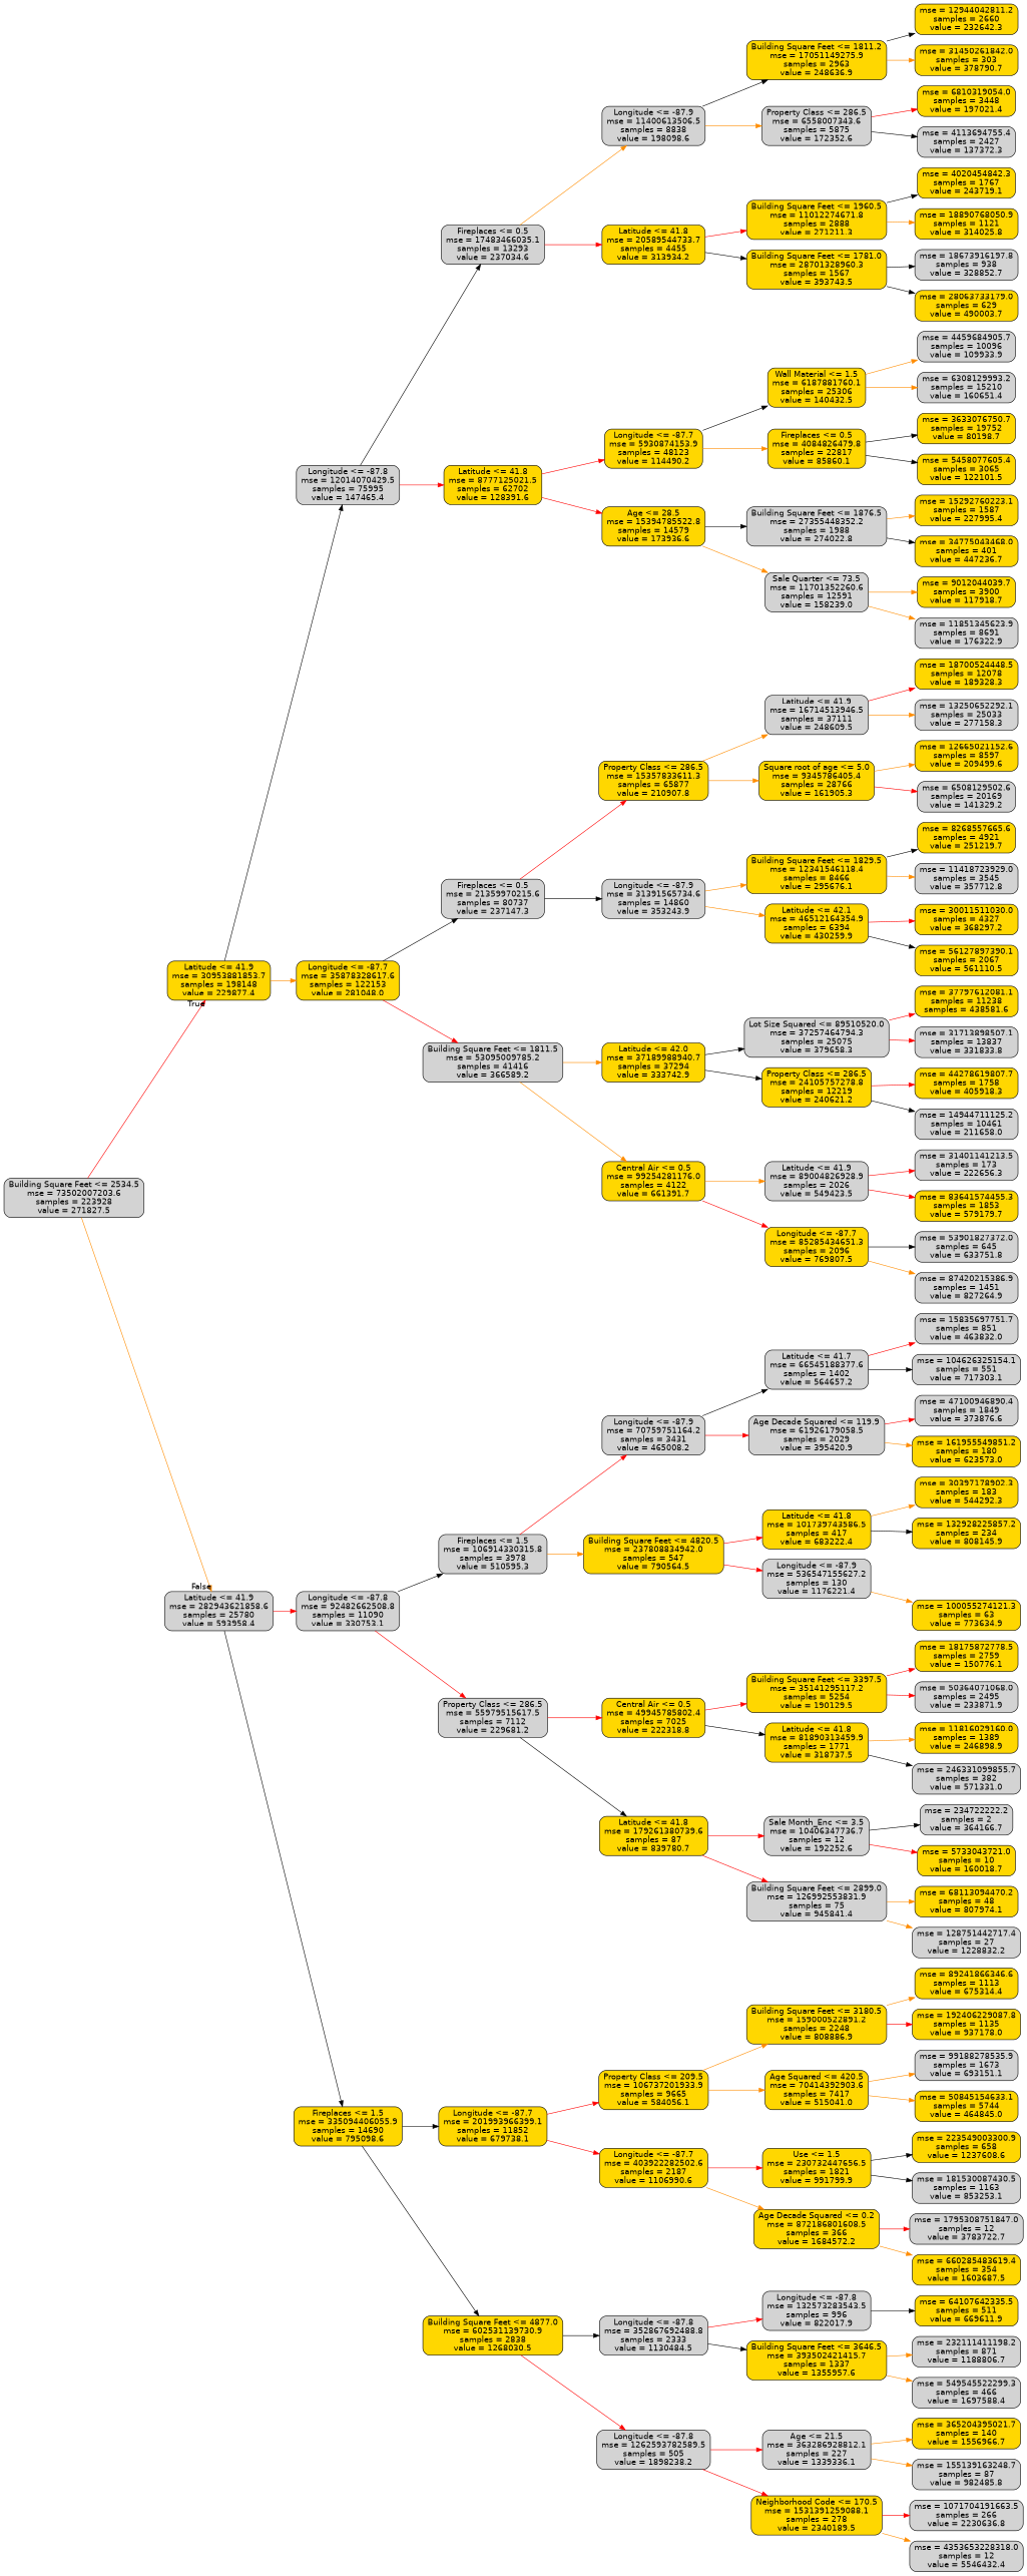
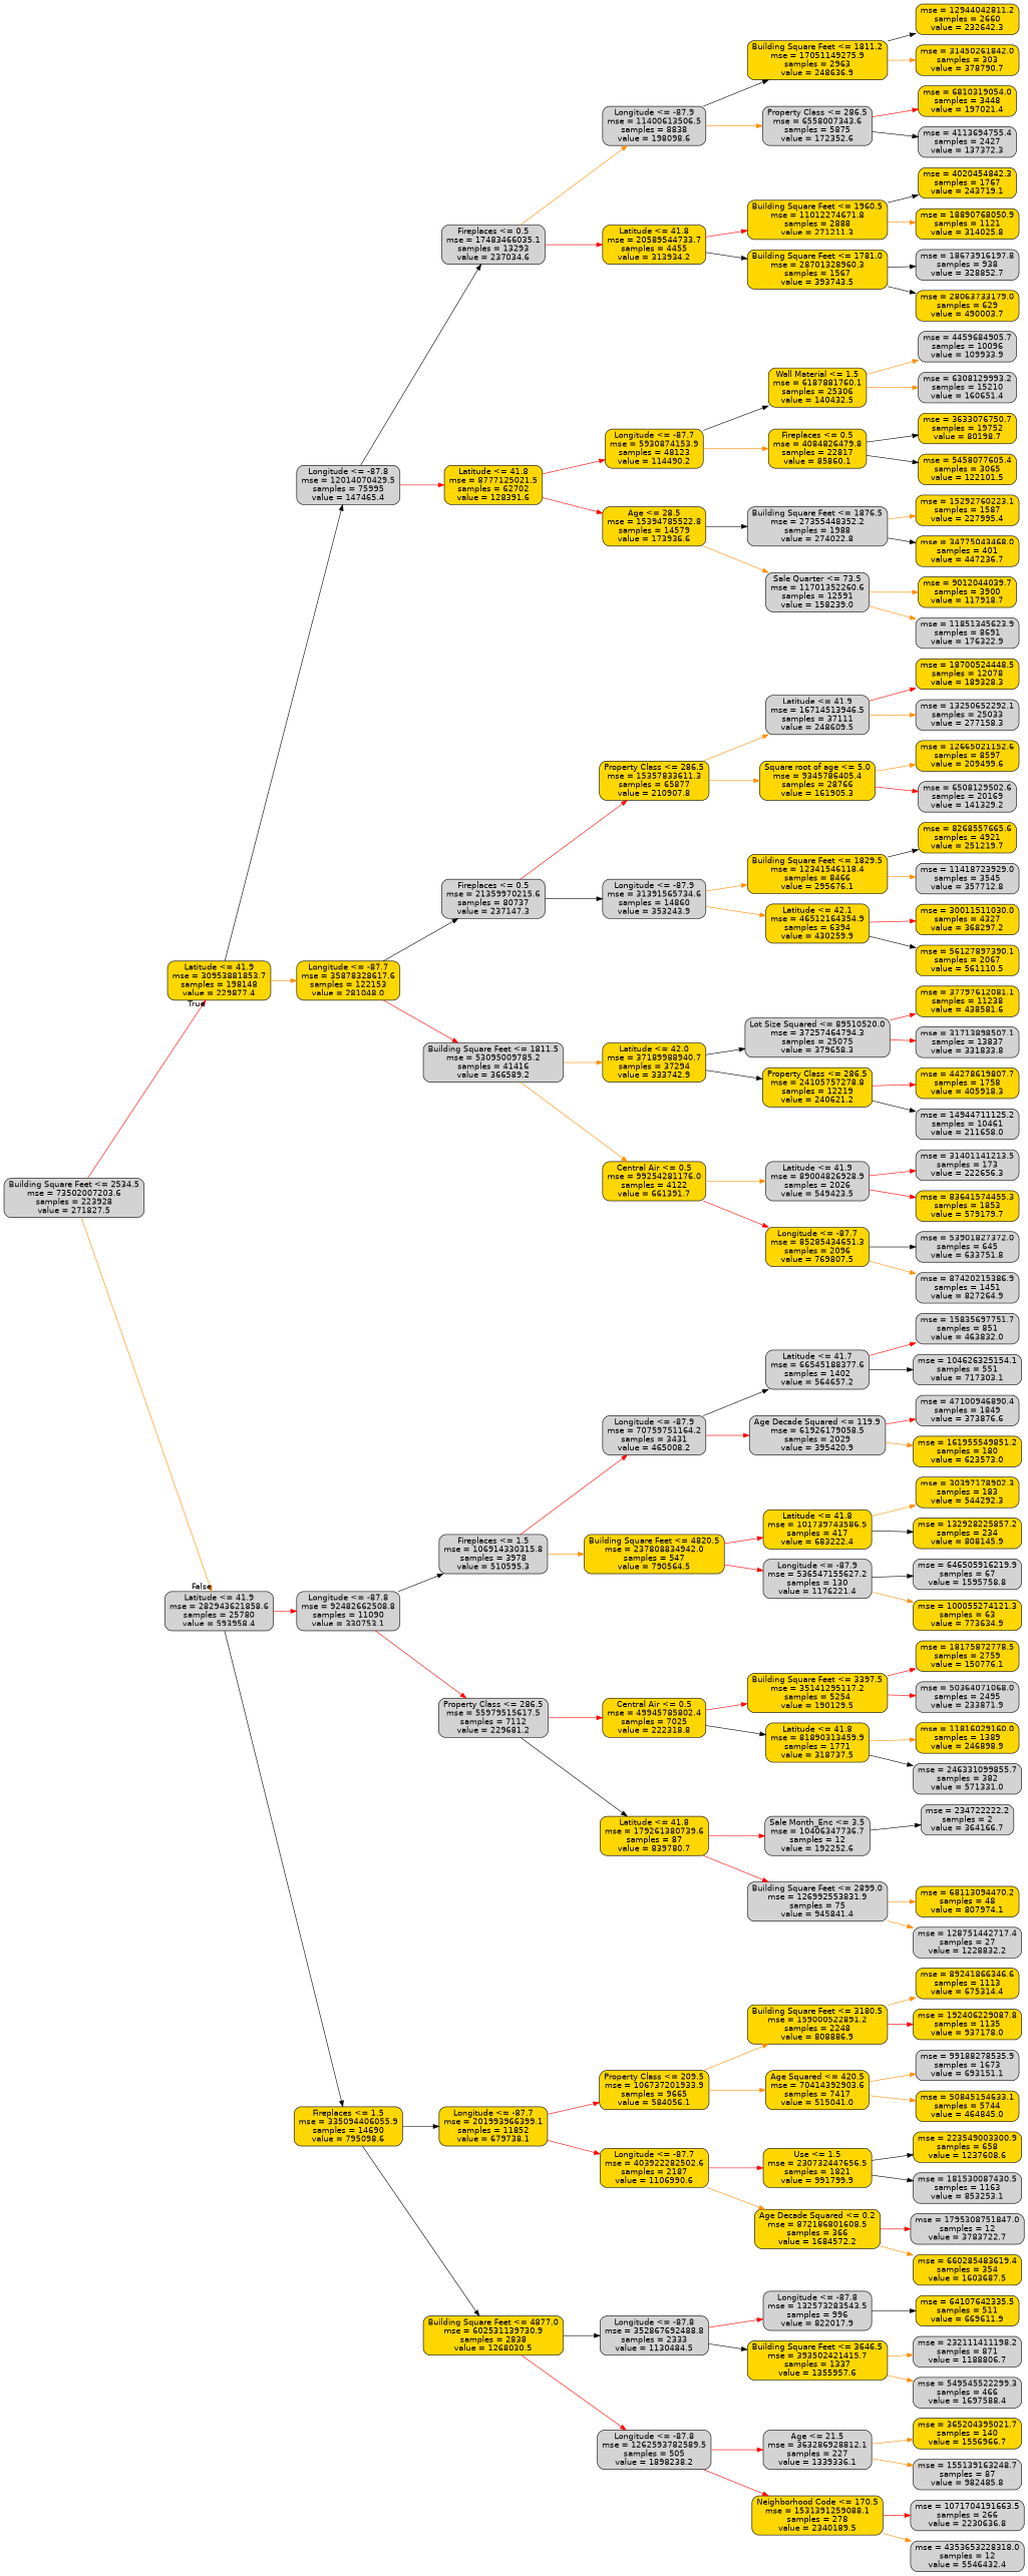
  digraph {
    rankdir=LR
    node [color=black fillcolor=gold fontname=helvetica shape=box style="rounded,filled"]
    edge [color=red fontname=helvetica]
    n1 [fillcolor=lightgrey label="Building Square Feet <= 2534.5\nmse = 73502007203.6\nsamples = 223928\nvalue = 271827.5"]
    n2 [label="Latitude <= 41.9\nmse = 30953881853.7\nsamples = 198148\nvalue = 229877.4"]
    n3 [fillcolor=lightgrey label="Latitude <= 41.9\nmse = 282943621858.6\nsamples = 25780\nvalue = 593958.4"]
    n4 [fillcolor=lightgrey label="Longitude <= -87.8\nmse = 12014070429.5\nsamples = 75995\nvalue = 147465.4"]
    n5 [label="Longitude <= -87.7\nmse = 35878328617.6\nsamples = 122153\nvalue = 281048.0"]
    n6 [fillcolor=lightgrey label="Longitude <= -87.8\nmse = 92482662508.8\nsamples = 11090\nvalue = 330753.1"]
    n7 [label="Fireplaces <= 1.5\nmse = 335094406055.9\nsamples = 14690\nvalue = 795098.6"]
    n8 [fillcolor=lightgrey label="Fireplaces <= 0.5\nmse = 17483466035.1\nsamples = 13293\nvalue = 237034.6"]
    n9 [label="Latitude <= 41.8\nmse = 8777125021.5\nsamples = 62702\nvalue = 128391.6"]
    n10 [fillcolor=lightgrey label="Fireplaces <= 0.5\nmse = 21359970215.6\nsamples = 80737\nvalue = 237147.3"]
    n11 [fillcolor=lightgrey label="Building Square Feet <= 1811.5\nmse = 53095009785.2\nsamples = 41416\nvalue = 366589.2"]
    n12 [fillcolor=lightgrey label="Longitude <= -87.9\nmse = 11400613506.5\nsamples = 8838\nvalue = 198098.6"]
    n13 [label="Latitude <= 41.8\nmse = 20589544733.7\nsamples = 4455\nvalue = 313934.2"]
    n14 [label="Longitude <= -87.7\nmse = 5930874153.9\nsamples = 48123\nvalue = 114490.2"]
    n15 [label="Age <= 28.5\nmse = 15394785522.8\nsamples = 14579\nvalue = 173936.6"]
    n16 [label="Building Square Feet <= 1811.2\nmse = 17051149275.9\nsamples = 2963\nvalue = 248636.9"]
    n17 [fillcolor=lightgrey label="Property Class <= 286.5\nmse = 6558007343.6\nsamples = 5875\nvalue = 172352.6"]
    n18 [label="Building Square Feet <= 1960.5\nmse = 11012274671.8\nsamples = 2888\nvalue = 271211.3"]
    n19 [label="Building Square Feet <= 1781.0\nmse = 28701328960.3\nsamples = 1567\nvalue = 393743.5"]
    n20 [label="mse = 12944042811.2\nsamples = 2660\nvalue = 232642.3"]
    n21 [label="mse = 31450261842.0\nsamples = 303\nvalue = 378790.7"]
    n22 [label="mse = 6810319054.0\nsamples = 3448\nvalue = 197021.4"]
    n23 [fillcolor=lightgrey label="mse = 4113694755.4\nsamples = 2427\nvalue = 137372.3"]
    n24 [label="mse = 4020454842.3\nsamples = 1767\nvalue = 243719.1"]
    n25 [label="mse = 18890768050.9\nsamples = 1121\nvalue = 314025.8"]
    n26 [fillcolor=lightgrey label="mse = 18673916197.8\nsamples = 938\nvalue = 328852.7"]
    n27 [label="mse = 28063733179.0\nsamples = 629\nvalue = 490003.7"]
    n28 [label="Wall Material <= 1.5\nmse = 6187881760.1\nsamples = 25306\nvalue = 140432.5"]
    n29 [label="Fireplaces <= 0.5\nmse = 4084826479.8\nsamples = 22817\nvalue = 85860.1"]
    n30 [fillcolor=lightgrey label="Building Square Feet <= 1876.5\nmse = 27355448352.2\nsamples = 1988\nvalue = 274022.8"]
    n31 [fillcolor=lightgrey label="Sale Quarter <= 73.5\nmse = 11701352260.6\nsamples = 12591\nvalue = 158239.0"]
    n32 [fillcolor=lightgrey label="mse = 4459684905.7\nsamples = 10096\nvalue = 109933.9"]
    n33 [fillcolor=lightgrey label="mse = 6308129993.2\nsamples = 15210\nvalue = 160651.4"]
    n34 [label="mse = 3633076750.7\nsamples = 19752\nvalue = 80198.7"]
    n35 [label="mse = 5458077605.4\nsamples = 3065\nvalue = 122101.5"]
    n36 [label="mse = 15292760223.1\nsamples = 1587\nvalue = 227995.4"]
    n37 [label="mse = 34775043468.0\nsamples = 401\nvalue = 447236.7"]
    n38 [label="mse = 9012044039.7\nsamples = 3900\nvalue = 117918.7"]
    n39 [fillcolor=lightgrey label="mse = 11851345623.9\nsamples = 8691\nvalue = 176322.9"]
    n40 [label="Property Class <= 286.5\nmse = 15357833611.3\nsamples = 65877\nvalue = 210907.8"]
    n41 [fillcolor=lightgrey label="Longitude <= -87.9\nmse = 31391565734.6\nsamples = 14860\nvalue = 353243.9"]
    n42 [label="Latitude <= 42.0\nmse = 37189988940.7\nsamples = 37294\nvalue = 333742.9"]
    n43 [label="Central Air <= 0.5\nmse = 99254281176.0\nsamples = 4122\nvalue = 661391.7"]
    n44 [fillcolor=lightgrey label="Latitude <= 41.9\nmse = 16714513946.5\nsamples = 37111\nvalue = 248609.5"]
    n45 [label="Square root of age <= 5.0\nmse = 9345786405.4\nsamples = 28766\nvalue = 161905.3"]
    n46 [label="Building Square Feet <= 1829.5\nmse = 12341546118.4\nsamples = 8466\nvalue = 295676.1"]
    n47 [label="Latitude <= 42.1\nmse = 46512164354.9\nsamples = 6394\nvalue = 430259.9"]
    n48 [label="mse = 18700524448.5\nsamples = 12078\nvalue = 189328.3"]
    n49 [fillcolor=lightgrey label="mse = 13250652292.1\nsamples = 25033\nvalue = 277158.3"]
    n50 [label="mse = 12665021152.6\nsamples = 8597\nvalue = 209499.6"]
    n51 [fillcolor=lightgrey label="mse = 6508129502.6\nsamples = 20169\nvalue = 141329.2"]
    n52 [label="mse = 8268557665.6\nsamples = 4921\nvalue = 251219.7"]
    n53 [fillcolor=lightgrey label="mse = 11418723929.0\nsamples = 3545\nvalue = 357712.8"]
    n54 [label="mse = 30011511030.0\nsamples = 4327\nvalue = 368297.2"]
    n55 [label="mse = 56127897390.1\nsamples = 2067\nvalue = 561110.5"]
    n56 [fillcolor=lightgrey label="Lot Size Squared <= 89510520.0\nmse = 37257464794.3\nsamples = 25075\nvalue = 379658.3"]
    n57 [label="Property Class <= 286.5\nmse = 24105757278.8\nsamples = 12219\nvalue = 240621.2"]
    n58 [fillcolor=lightgrey label="Latitude <= 41.9\nmse = 89004826928.9\nsamples = 2026\nvalue = 549423.5"]
    n59 [label="Longitude <= -87.7\nmse = 85285434651.3\nsamples = 2096\nvalue = 769807.5"]
-   n60 [label="mse = 37797612081.1\nsamples = 11238\nsamples = 438581.6"]
+   n60 [label="mse = 37797612081.1\nsamples = 11238\nvalue = 438581.6"]
    n61 [fillcolor=lightgrey label="mse = 31713898507.1\nsamples = 13837\nvalue = 331833.8"]
    n62 [label="mse = 44278619807.7\nsamples = 1758\nvalue = 405918.3"]
    n63 [fillcolor=lightgrey label="mse = 14944711125.2\nsamples = 10461\nvalue = 211658.0"]
    n64 [fillcolor=lightgrey label="mse = 31401141213.5\nsamples = 173\nvalue = 222656.3"]
    n65 [label="mse = 83641574455.3\nsamples = 1853\nvalue = 579179.7"]
    n66 [fillcolor=lightgrey label="mse = 53901827372.0\nsamples = 645\nvalue = 633751.8"]
    n67 [fillcolor=lightgrey label="mse = 87420215386.9\nsamples = 1451\nvalue = 827264.9"]
    n68 [fillcolor=lightgrey label="Fireplaces <= 1.5\nmse = 106914330315.8\nsamples = 3978\nvalue = 510595.3"]
    n69 [fillcolor=lightgrey label="Property Class <= 286.5\nmse = 55979515617.5\nsamples = 7112\nvalue = 229681.2"]
    n70 [label="Longitude <= -87.7\nmse = 201993966399.1\nsamples = 11852\nvalue = 679738.1"]
    n71 [label="Building Square Feet <= 4877.0\nmse = 602531139730.9\nsamples = 2838\nvalue = 1268030.5"]
    n72 [fillcolor=lightgrey label="Longitude <= -87.9\nmse = 70759751164.2\nsamples = 3431\nvalue = 465008.2"]
    n73 [label="Building Square Feet <= 4820.5\nmse = 237808834942.0\nsamples = 547\nvalue = 790564.5"]
    n74 [label="Central Air <= 0.5\nmse = 49945785802.4\nsamples = 7025\nvalue = 222318.8"]
    n75 [label="Latitude <= 41.8\nmse = 179261380739.6\nsamples = 87\nvalue = 839780.7"]
    n76 [fillcolor=lightgrey label="Latitude <= 41.7\nmse = 66545188377.6\nsamples = 1402\nvalue = 564657.2"]
    n77 [fillcolor=lightgrey label="Age Decade Squared <= 119.9\nmse = 61926179058.5\nsamples = 2029\nvalue = 395420.9"]
    n78 [label="Latitude <= 41.8\nmse = 101739743586.5\nsamples = 417\nvalue = 683222.4"]
    n79 [fillcolor=lightgrey label="Longitude <= -87.9\nmse = 536547155627.2\nsamples = 130\nvalue = 1176221.4"]
    n80 [fillcolor=lightgrey label="mse = 15835697751.7\nsamples = 851\nvalue = 463832.0"]
    n81 [fillcolor=lightgrey label="mse = 104626325154.1\nsamples = 551\nvalue = 717303.1"]
    n82 [fillcolor=lightgrey label="mse = 47100946890.4\nsamples = 1849\nvalue = 373876.6"]
    n83 [label="mse = 161955549851.2\nsamples = 180\nvalue = 623573.0"]
    n84 [label="mse = 30397178902.3\nsamples = 183\nvalue = 544292.3"]
    n85 [label="mse = 132928225857.2\nsamples = 234\nvalue = 808145.9"]
+   n86 [fillcolor=lightgrey label="mse = 646505916219.9\nsamples = 67\nvalue = 1595758.8"]
    n87 [label="mse = 100055274121.3\nsamples = 63\nvalue = 773634.9"]
    n88 [label="Building Square Feet <= 3397.5\nmse = 35141295117.2\nsamples = 5254\nvalue = 190129.5"]
    n89 [label="Latitude <= 41.8\nmse = 81890313459.9\nsamples = 1771\nvalue = 318737.5"]
    n90 [fillcolor=lightgrey label="Sale Month_Enc <= 3.5\nmse = 10406347736.7\nsamples = 12\nvalue = 192252.6"]
    n91 [fillcolor=lightgrey label="Building Square Feet <= 2899.0\nmse = 126992553831.9\nsamples = 75\nvalue = 945841.4"]
    n92 [label="mse = 18175872778.5\nsamples = 2759\nvalue = 150776.1"]
    n93 [fillcolor=lightgrey label="mse = 50364071068.0\nsamples = 2495\nvalue = 233871.9"]
    n94 [label="mse = 11816029160.0\nsamples = 1389\nvalue = 246898.9"]
    n95 [fillcolor=lightgrey label="mse = 246331099855.7\nsamples = 382\nvalue = 571331.0"]
    n96 [fillcolor=lightgrey label="mse = 234722222.2\nsamples = 2\nvalue = 364166.7"]
-   n97 [label="mse = 5733043721.0\nsamples = 10\nvalue = 160018.7"]
    n98 [label="mse = 68113094470.2\nsamples = 48\nvalue = 807974.1"]
    n99 [fillcolor=lightgrey label="mse = 128751442717.4\nsamples = 27\nvalue = 1228832.2"]
    n100 [label="Property Class <= 209.5\nmse = 106737201933.9\nsamples = 9665\nvalue = 584056.1"]
    n101 [label="Longitude <= -87.7\nmse = 403922282502.6\nsamples = 2187\nvalue = 1106990.6"]
    n102 [fillcolor=lightgrey label="Longitude <= -87.8\nmse = 352867692488.8\nsamples = 2333\nvalue = 1130484.5"]
    n103 [fillcolor=lightgrey label="Longitude <= -87.8\nmse = 1262593782589.5\nsamples = 505\nvalue = 1898238.2"]
    n104 [label="Building Square Feet <= 3180.5\nmse = 159000522891.2\nsamples = 2248\nvalue = 808886.9"]
    n105 [label="Age Squared <= 420.5\nmse = 70414392903.6\nsamples = 7417\nvalue = 515041.0"]
    n106 [label="Use <= 1.5\nmse = 230732447656.5\nsamples = 1821\nvalue = 991799.9"]
    n107 [label="Age Decade Squared <= 0.2\nmse = 872186801608.5\nsamples = 366\nvalue = 1684572.2"]
    n108 [label="mse = 89241866346.6\nsamples = 1113\nvalue = 675314.4"]
    n109 [label="mse = 192406229087.8\nsamples = 1135\nvalue = 937178.0"]
    n110 [fillcolor=lightgrey label="mse = 99188278535.9\nsamples = 1673\nvalue = 693151.1"]
    n111 [label="mse = 50845154633.1\nsamples = 5744\nvalue = 464845.0"]
    n112 [label="mse = 223549003300.9\nsamples = 658\nvalue = 1237608.6"]
    n113 [fillcolor=lightgrey label="mse = 181530087430.5\nsamples = 1163\nvalue = 853253.1"]
    n114 [fillcolor=lightgrey label="mse = 1795308751847.0\nsamples = 12\nvalue = 3783722.7"]
    n115 [label="mse = 660285483619.4\nsamples = 354\nvalue = 1603687.5"]
    n116 [fillcolor=lightgrey label="Longitude <= -87.8\nmse = 132573283543.5\nsamples = 996\nvalue = 822017.9"]
    n117 [label="Building Square Feet <= 3646.5\nmse = 393502421415.7\nsamples = 1337\nvalue = 1355957.6"]
    n118 [fillcolor=lightgrey label="Age <= 21.5\nmse = 363286928812.1\nsamples = 227\nvalue = 1339336.1"]
    n119 [label="Neighborhood Code <= 170.5\nmse = 1531391259088.1\nsamples = 278\nvalue = 2340189.5"]
    n120 [label="mse = 64107642335.5\nsamples = 511\nvalue = 669611.9"]
    n121 [fillcolor=lightgrey label="mse = 232111411198.2\nsamples = 871\nvalue = 1188806.7"]
    n122 [fillcolor=lightgrey label="mse = 549545522299.3\nsamples = 466\nvalue = 1697588.4"]
    n123 [label="mse = 365204395021.7\nsamples = 140\nvalue = 1556966.7"]
    n124 [fillcolor=lightgrey label="mse = 155139163248.7\nsamples = 87\nvalue = 982485.8"]
    n125 [fillcolor=lightgrey label="mse = 1071704191663.5\nsamples = 266\nvalue = 2230636.8"]
    n126 [fillcolor=lightgrey label="mse = 4353653228318.0\nsamples = 12\nvalue = 5546432.4"]
    n1 -> n2 [headlabel=True labelangle=45 labeldistance=2.5]
    n1 -> n3 [color=darkorange headlabel=False labelangle=-45 labeldistance=2.5]
    n2 -> n4 [color=black]
    n2 -> n5 [color=darkorange]
    n3 -> n6
    n3 -> n7 [color=black]
    n4 -> n8 [color=black]
    n4 -> n9
    n5 -> n10 [color=black]
    n5 -> n11
    n6 -> n68 [color=black]
    n6 -> n69
    n7 -> n70 [color=black]
    n7 -> n71 [color=black]
    n8 -> n12 [color=darkorange]
    n8 -> n13
    n9 -> n14
    n9 -> n15
    n10 -> n40
    n10 -> n41 [color=black]
    n11 -> n42 [color=darkorange]
    n11 -> n43 [color=darkorange]
    n12 -> n16 [color=black]
    n12 -> n17 [color=darkorange]
    n13 -> n18
    n13 -> n19 [color=black]
    n14 -> n28 [color=black]
    n14 -> n29 [color=darkorange]
    n15 -> n30 [color=black]
    n15 -> n31 [color=darkorange]
    n16 -> n20 [color=black]
    n16 -> n21 [color=darkorange]
    n17 -> n22
    n17 -> n23 [color=black]
    n18 -> n24 [color=black]
    n18 -> n25 [color=darkorange]
    n19 -> n26 [color=black]
    n19 -> n27 [color=black]
    n28 -> n32 [color=darkorange]
    n28 -> n33 [color=darkorange]
    n29 -> n34 [color=black]
    n29 -> n35 [color=black]
    n30 -> n36 [color=darkorange]
    n30 -> n37 [color=black]
    n31 -> n38 [color=darkorange]
    n31 -> n39 [color=darkorange]
    n40 -> n44 [color=darkorange]
    n40 -> n45 [color=darkorange]
    n41 -> n46 [color=darkorange]
    n41 -> n47 [color=darkorange]
    n42 -> n56 [color=black]
    n42 -> n57 [color=black]
    n43 -> n58 [color=darkorange]
    n43 -> n59
    n44 -> n48
    n44 -> n49 [color=darkorange]
    n45 -> n50 [color=darkorange]
    n45 -> n51
    n46 -> n52 [color=black]
    n46 -> n53 [color=darkorange]
    n47 -> n54
    n47 -> n55 [color=black]
    n56 -> n60
    n56 -> n61
    n57 -> n62
    n57 -> n63 [color=black]
    n58 -> n64
    n58 -> n65
    n59 -> n66 [color=black]
    n59 -> n67 [color=darkorange]
    n68 -> n72
    n68 -> n73 [color=darkorange]
    n69 -> n74
    n69 -> n75 [color=black]
    n70 -> n100
    n70 -> n101
    n71 -> n102 [color=black]
    n71 -> n103
    n72 -> n76 [color=black]
    n72 -> n77
    n73 -> n78
    n73 -> n79
    n74 -> n88
    n74 -> n89 [color=black]
    n75 -> n90
    n75 -> n91
    n76 -> n80
    n76 -> n81 [color=black]
    n77 -> n82
    n77 -> n83 [color=darkorange]
    n78 -> n84 [color=darkorange]
    n78 -> n85 [color=black]
+   n79 -> n86 [color=black]
    n79 -> n87 [color=darkorange]
    n88 -> n92
    n88 -> n93
    n89 -> n94 [color=darkorange]
    n89 -> n95 [color=black]
    n90 -> n96 [color=black]
-   n90 -> n97
    n91 -> n98 [color=darkorange]
    n91 -> n99 [color=darkorange]
    n100 -> n104 [color=darkorange]
    n100 -> n105 [color=darkorange]
    n101 -> n106
    n101 -> n107 [color=darkorange]
    n102 -> n116
    n102 -> n117 [color=black]
    n103 -> n118
    n103 -> n119
    n104 -> n108 [color=darkorange]
    n104 -> n109
    n105 -> n110 [color=darkorange]
    n105 -> n111 [color=darkorange]
    n106 -> n112 [color=black]
    n106 -> n113 [color=black]
    n107 -> n114
    n107 -> n115 [color=darkorange]
    n116 -> n120 [color=black]
    n117 -> n121 [color=darkorange]
    n117 -> n122 [color=darkorange]
    n118 -> n123 [color=darkorange]
    n118 -> n124 [color=darkorange]
    n119 -> n125
    n119 -> n126 [color=darkorange]
  }
